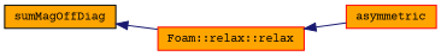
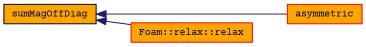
  digraph {
    fontname="Courier Prime"
    rankdir=LR
    node [color=red fillcolor=orange fontname="Courier Prime" fontsize=10 shape=record style=filled]
    edge [color=midnightblue dir=back fontname="Courier Prime" fontsize=10 labelfontname=FreeSans labelfontsize=10 style=solid]
    n1 [color=black fontcolor=black height=0.2 label=sumMagOffDiag width=0.4]
    n2 [height=0.2 label=asymmetric width=0.4]
    n3 [height=0.2 label="Foam::relax::relax" width=0.4]
-   n3 -> n2
+   n1 -> n2
    n1 -> n3
  }
